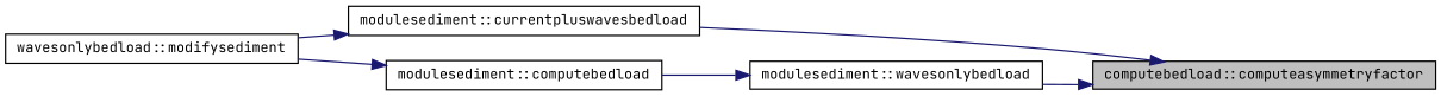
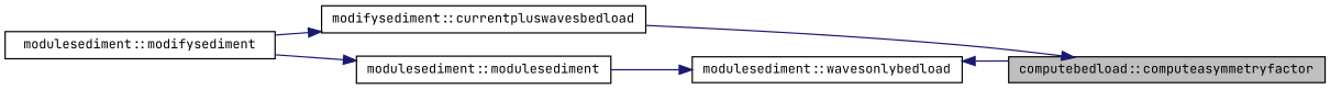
  digraph {
    fontname="JetBrains Mono"
    rankdir=RL
    node [color=black fillcolor=white fontname="JetBrains Mono" fontsize=10 shape=record style=filled]
    edge [color=midnightblue dir=back fontname="JetBrains Mono" fontsize=10 labelfontname=Helvetica labelfontsize=10 style=solid]
    n1 [fillcolor=grey75 fontcolor=black height=0.2 label="computebedload::computeasymmetryfactor" width=0.4]
-   n2 [height=0.2 label="modulesediment::currentpluswavesbedload" width=0.4]
+   n2 [height=0.2 label="modifysediment::currentpluswavesbedload" width=0.4]
    n3 [height=0.2 label="modulesediment::wavesonlybedload" width=0.4]
-   n4 [height=0.2 label="wavesonlybedload::modifysediment" width=0.4]
-   n5 [height=0.2 label="modulesediment::computebedload" width=0.4]
+   n4 [height=0.2 label="modulesediment::modifysediment" width=0.4]
+   n5 [height=0.2 label="modulesediment::modulesediment" width=0.4]
    n1 -> n2
-   n1 -> n3
+   n3 -> n1
    n2 -> n4
    n3 -> n5
    n5 -> n4
  }
